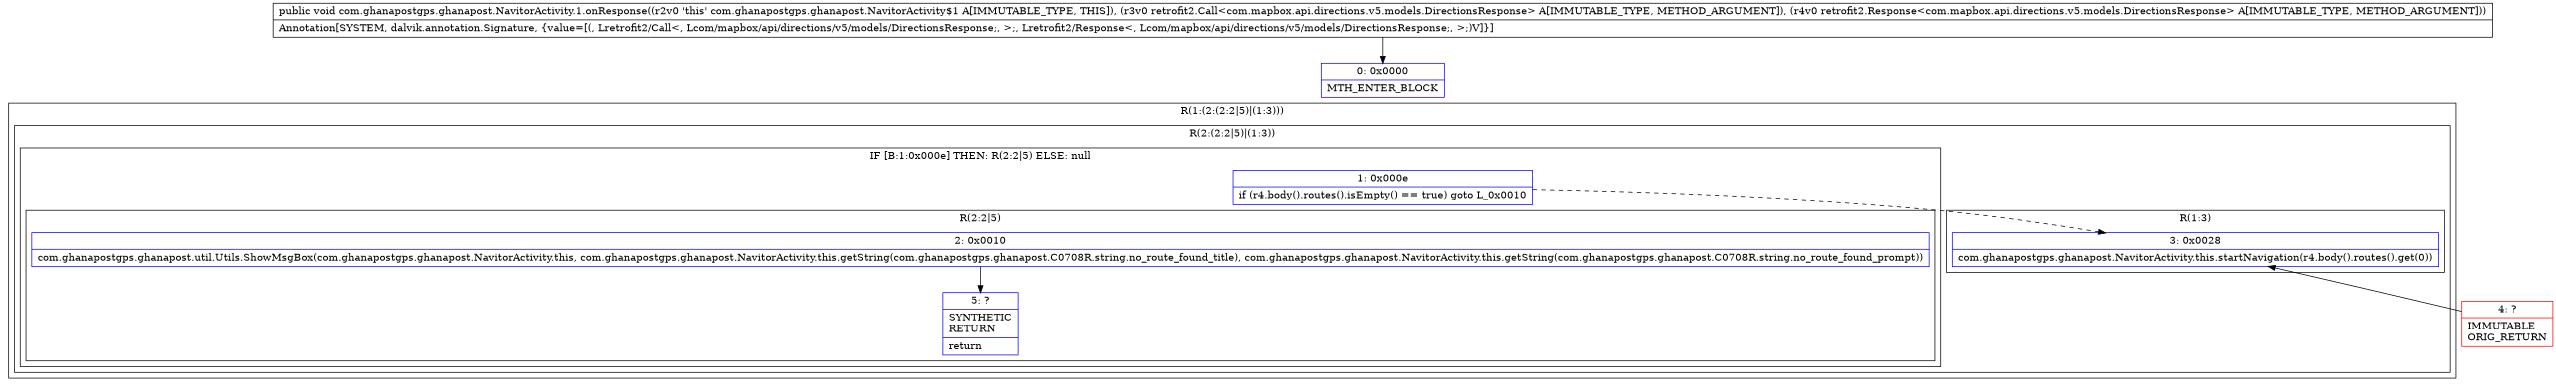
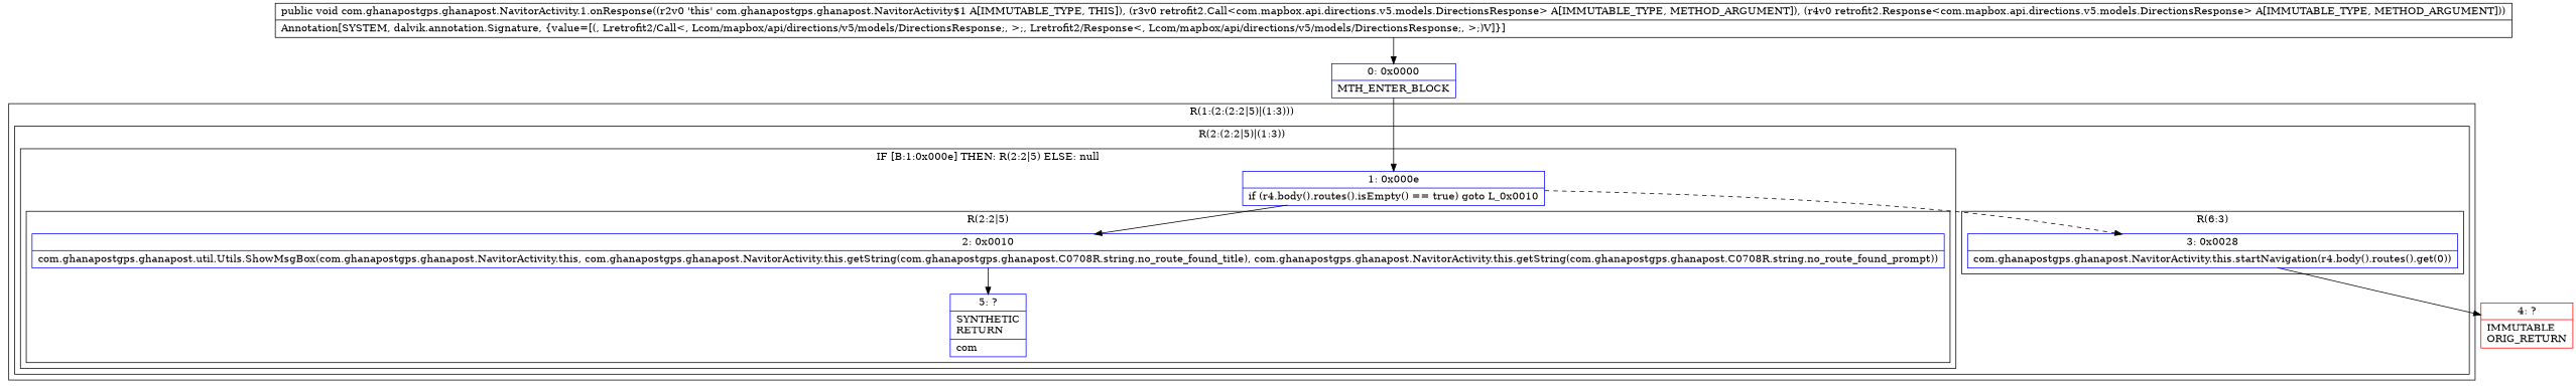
  digraph {
    node [color=blue shape=record]
    n1 [label="{2\:\ 0x0010|com.ghanapostgps.ghanapost.util.Utils.ShowMsgBox(com.ghanapostgps.ghanapost.NavitorActivity.this, com.ghanapostgps.ghanapost.NavitorActivity.this.getString(com.ghanapostgps.ghanapost.C0708R.string.no_route_found_title), com.ghanapostgps.ghanapost.NavitorActivity.this.getString(com.ghanapostgps.ghanapost.C0708R.string.no_route_found_prompt))\l}"]
-   n2 [label="{5\:\ ?|SYNTHETIC\lRETURN\l|return\l}"]
+   n2 [label="{5\:\ ?|SYNTHETIC\lRETURN\l|com\l}"]
    n3 [label="{1\:\ 0x000e|if (r4.body().routes().isEmpty() == true) goto L_0x0010\l}"]
    n4 [label="{3\:\ 0x0028|com.ghanapostgps.ghanapost.NavitorActivity.this.startNavigation(r4.body().routes().get(0))\l}"]
    n5 [color=red label="{4\:\ ?|IMMUTABLE\lORIG_RETURN\l}"]
    n6 [label="{0\:\ 0x0000|MTH_ENTER_BLOCK\l}"]
    n7 [label="{public void com.ghanapostgps.ghanapost.NavitorActivity.1.onResponse((r2v0 'this' com.ghanapostgps.ghanapost.NavitorActivity$1 A[IMMUTABLE_TYPE, THIS]), (r3v0 retrofit2.Call\<com.mapbox.api.directions.v5.models.DirectionsResponse\> A[IMMUTABLE_TYPE, METHOD_ARGUMENT]), (r4v0 retrofit2.Response\<com.mapbox.api.directions.v5.models.DirectionsResponse\> A[IMMUTABLE_TYPE, METHOD_ARGUMENT]))  | Annotation[SYSTEM, dalvik.annotation.Signature, \{value=[(, Lretrofit2\/Call\<, Lcom\/mapbox\/api\/directions\/v5\/models\/DirectionsResponse;, \>;, Lretrofit2\/Response\<, Lcom\/mapbox\/api\/directions\/v5\/models\/DirectionsResponse;, \>;)V]\}]\l}" color=""]
    subgraph cluster_1 {
      label="R(1:(2:(2:2|5)|(1:3)))"
      subgraph cluster_2 {
        label="R(2:(2:2|5)|(1:3))"
        subgraph cluster_3 {
          label="IF [B:1:0x000e] THEN: R(2:2|5) ELSE: null"
          n3
          subgraph cluster_4 {
            label="R(2:2|5)"
            n1
            n2
          }
        }
        subgraph cluster_5 {
-         label="R(1:3)"
+         label="R(6:3)"
          n4
        }
      }
    }
    n1 -> n2
+   n3 -> n1
    n3 -> n4 [style=dashed]
-   n5 -> n4
+   n4 -> n5
+   n6 -> n3
    n7 -> n6
  }
